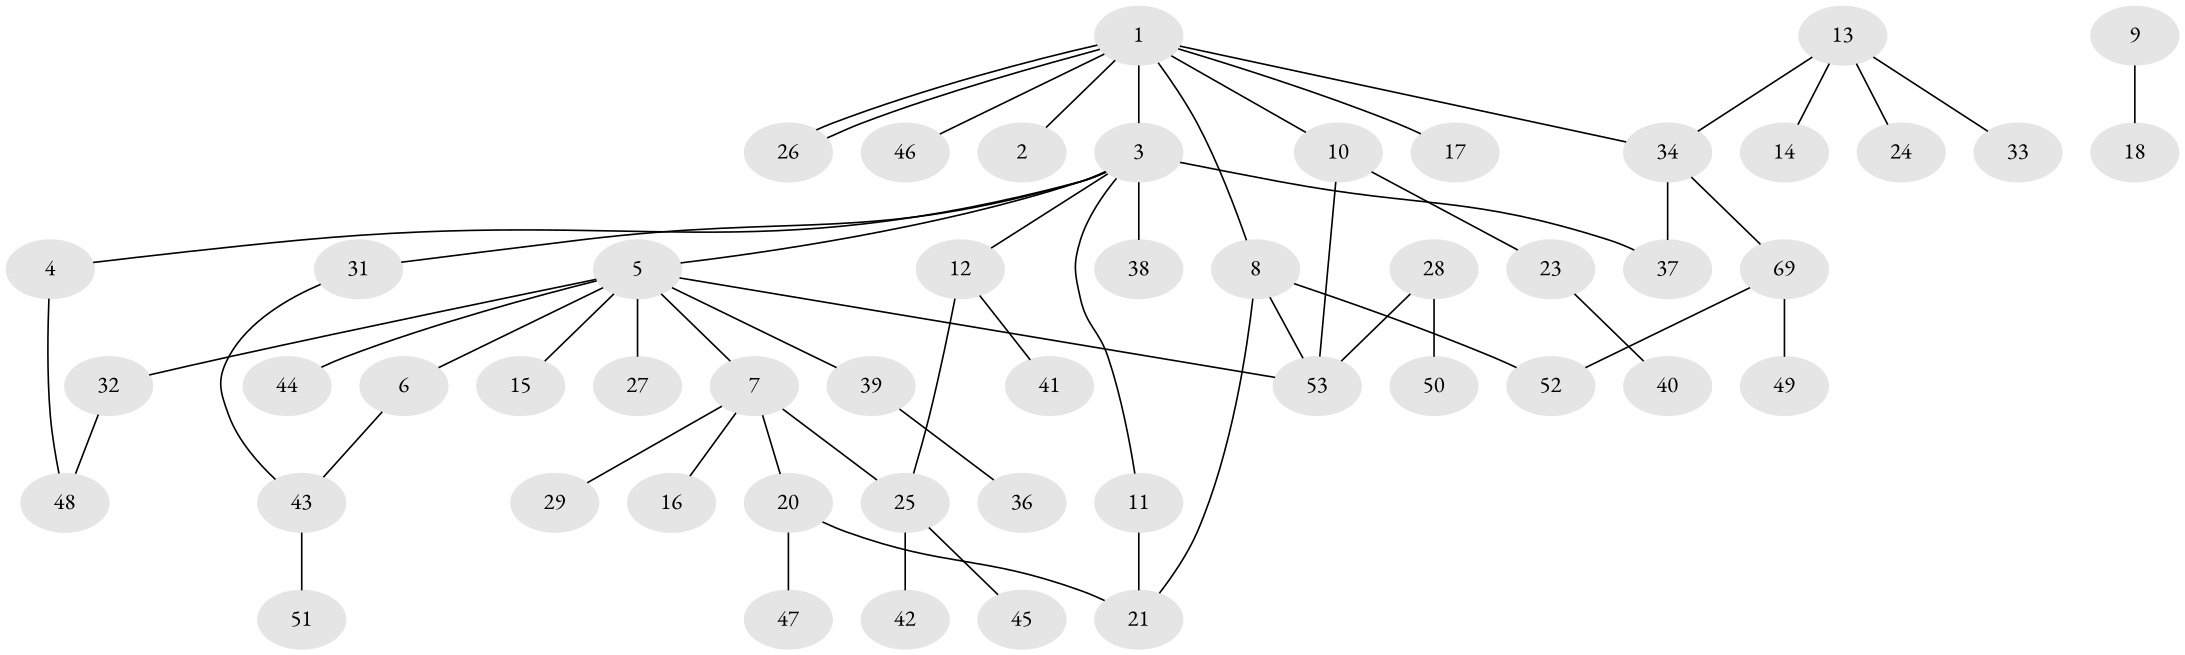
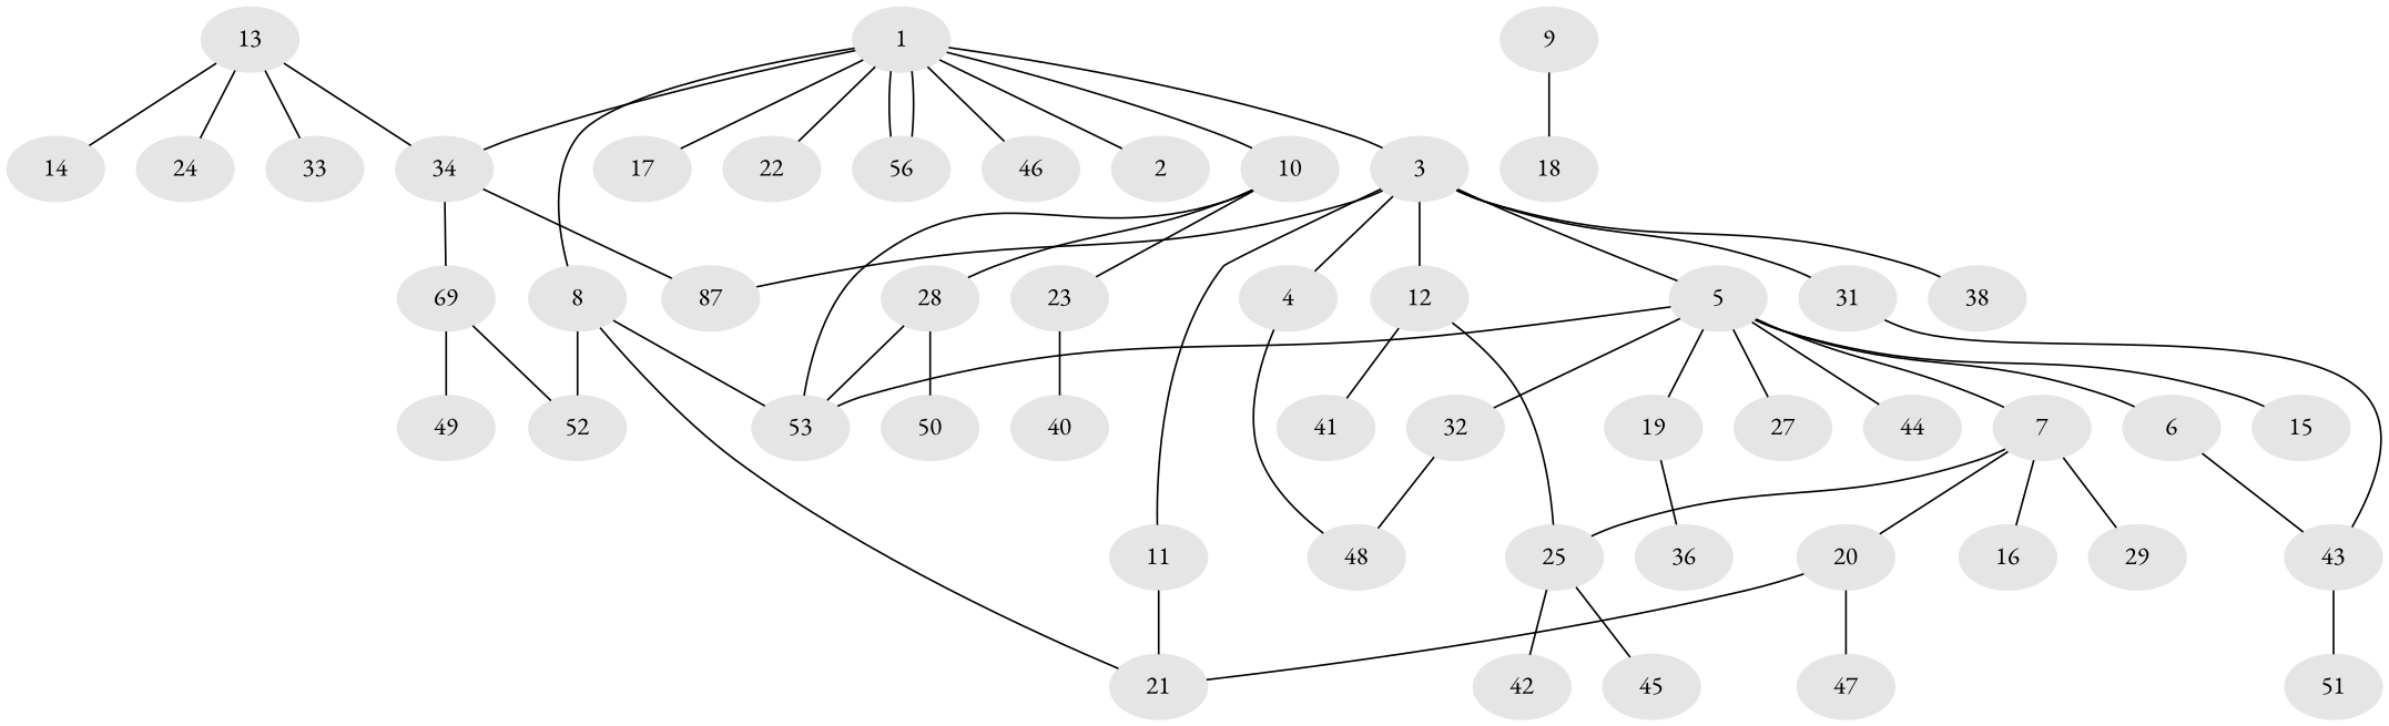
  graph {
    fontname="EB Garamond"
    node [color=gray90 fontname="EB Garamond" style=filled]
    edge [fontname="EB Garamond"]
    1
    2
    3
    8
    10
    17
-   26
+   22
+   26 [label=56]
    46
    34
    4
    5
    11
    12
    31
-   37
+   37 [label=87]
    38
    53
    21
    52
    23
    28
    13
    14
    24
    33
    48
    6
    7
    15
-   19 [label=39]
+   19
    27
    32
    44
    25
    41
    43
    16
    20
    29
    9
    18
    36
    51
    47
    42
    45
    40
    50
    n50 [label=69]
    49
    1 -- 2
    1 -- 3
    1 -- 8
    1 -- 10
    1 -- 17
+   1 -- 22
    1 -- 26
    1 -- 26
    1 -- 46
    1 -- 34
    3 -- 4
    3 -- 5
    3 -- 11
    3 -- 12
    3 -- 31
    3 -- 37
    3 -- 38
    8 -- 53
    8 -- 21
    8 -- 52
    10 -- 53
    10 -- 23
+   10 -- 28
    34 -- 37
    34 -- n50
    4 -- 48
    5 -- 53
    5 -- 6
    5 -- 7
    5 -- 15
    5 -- 19
    5 -- 27
    5 -- 32
    5 -- 44
    11 -- 21
    12 -- 25
    12 -- 41
    31 -- 43
    23 -- 40
    28 -- 53
    28 -- 50
    13 -- 34
    13 -- 14
    13 -- 24
    13 -- 33
    6 -- 43
    7 -- 25
    7 -- 16
    7 -- 20
    7 -- 29
    19 -- 36
    32 -- 48
    25 -- 42
    25 -- 45
    43 -- 51
    20 -- 21
    20 -- 47
    9 -- 18
    n50 -- 52
    n50 -- 49
  }
